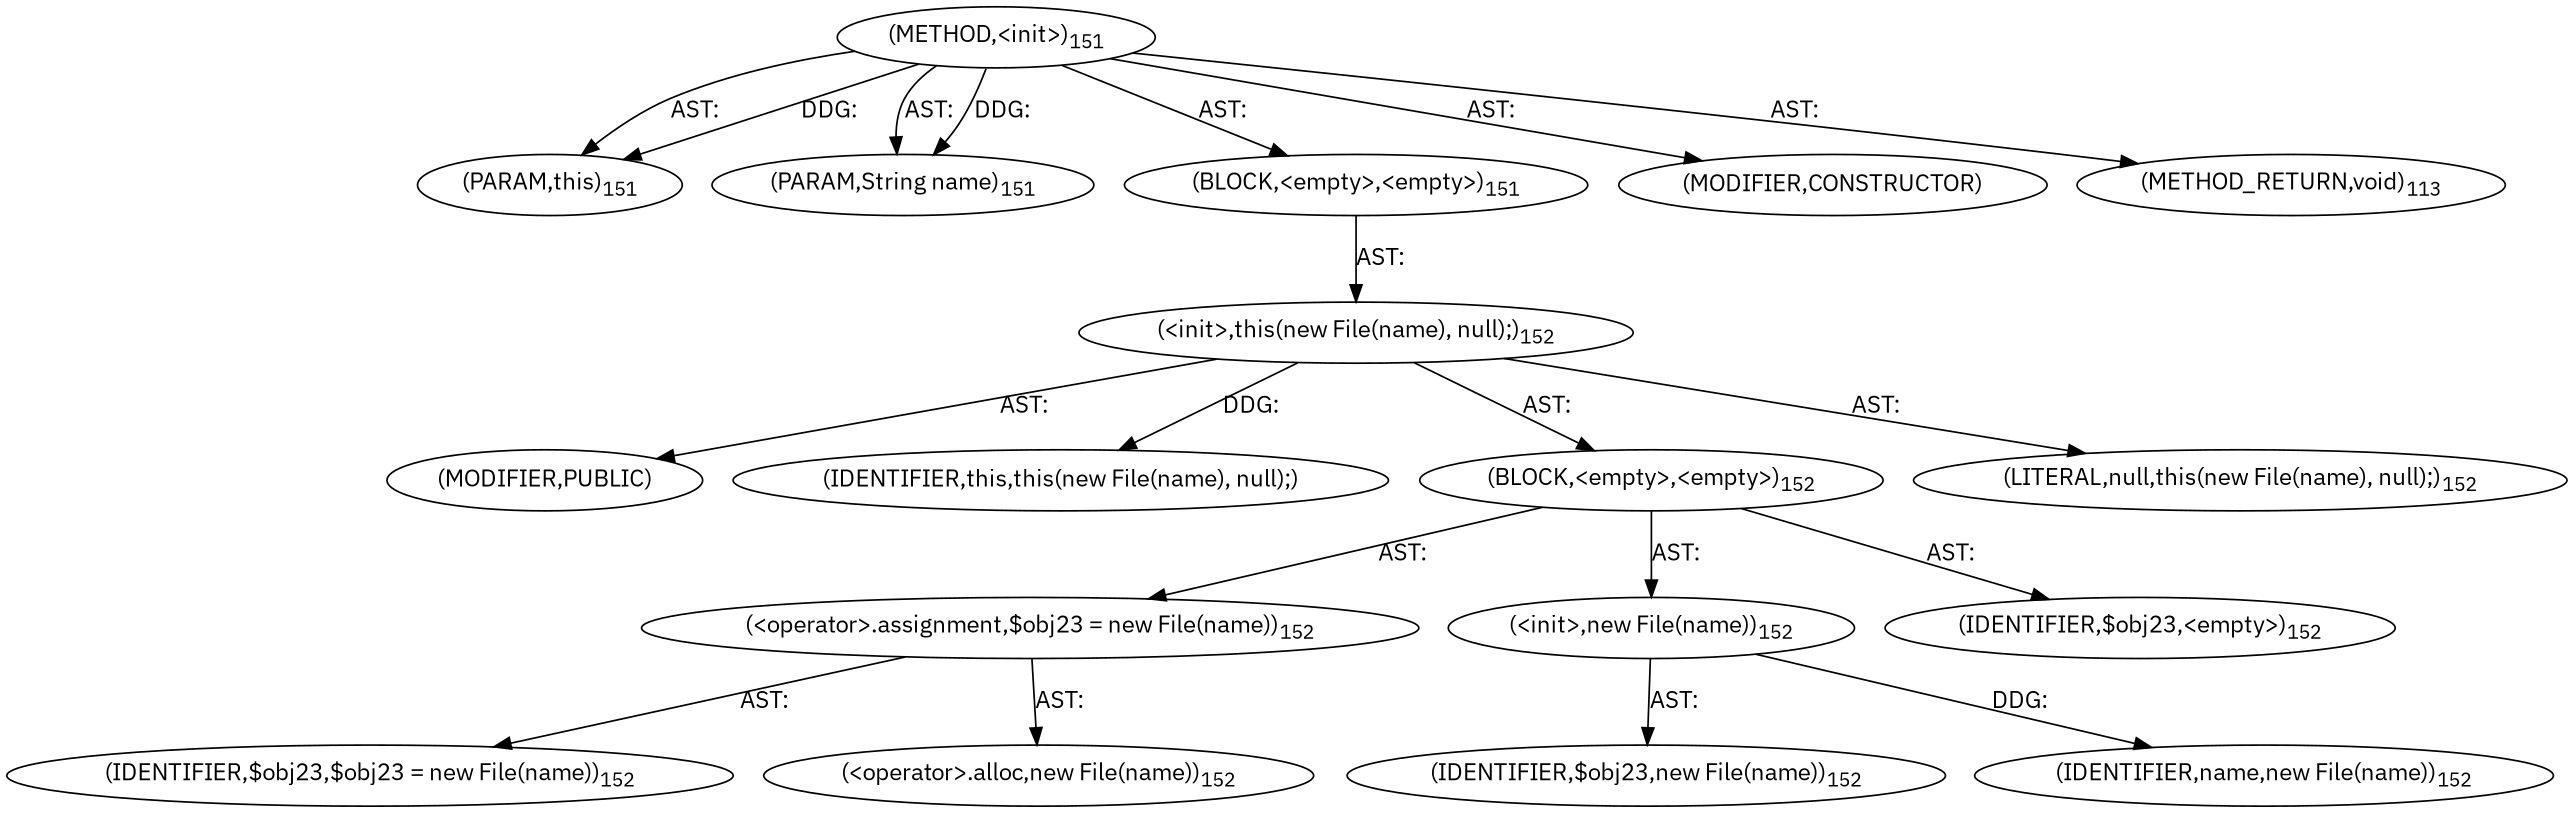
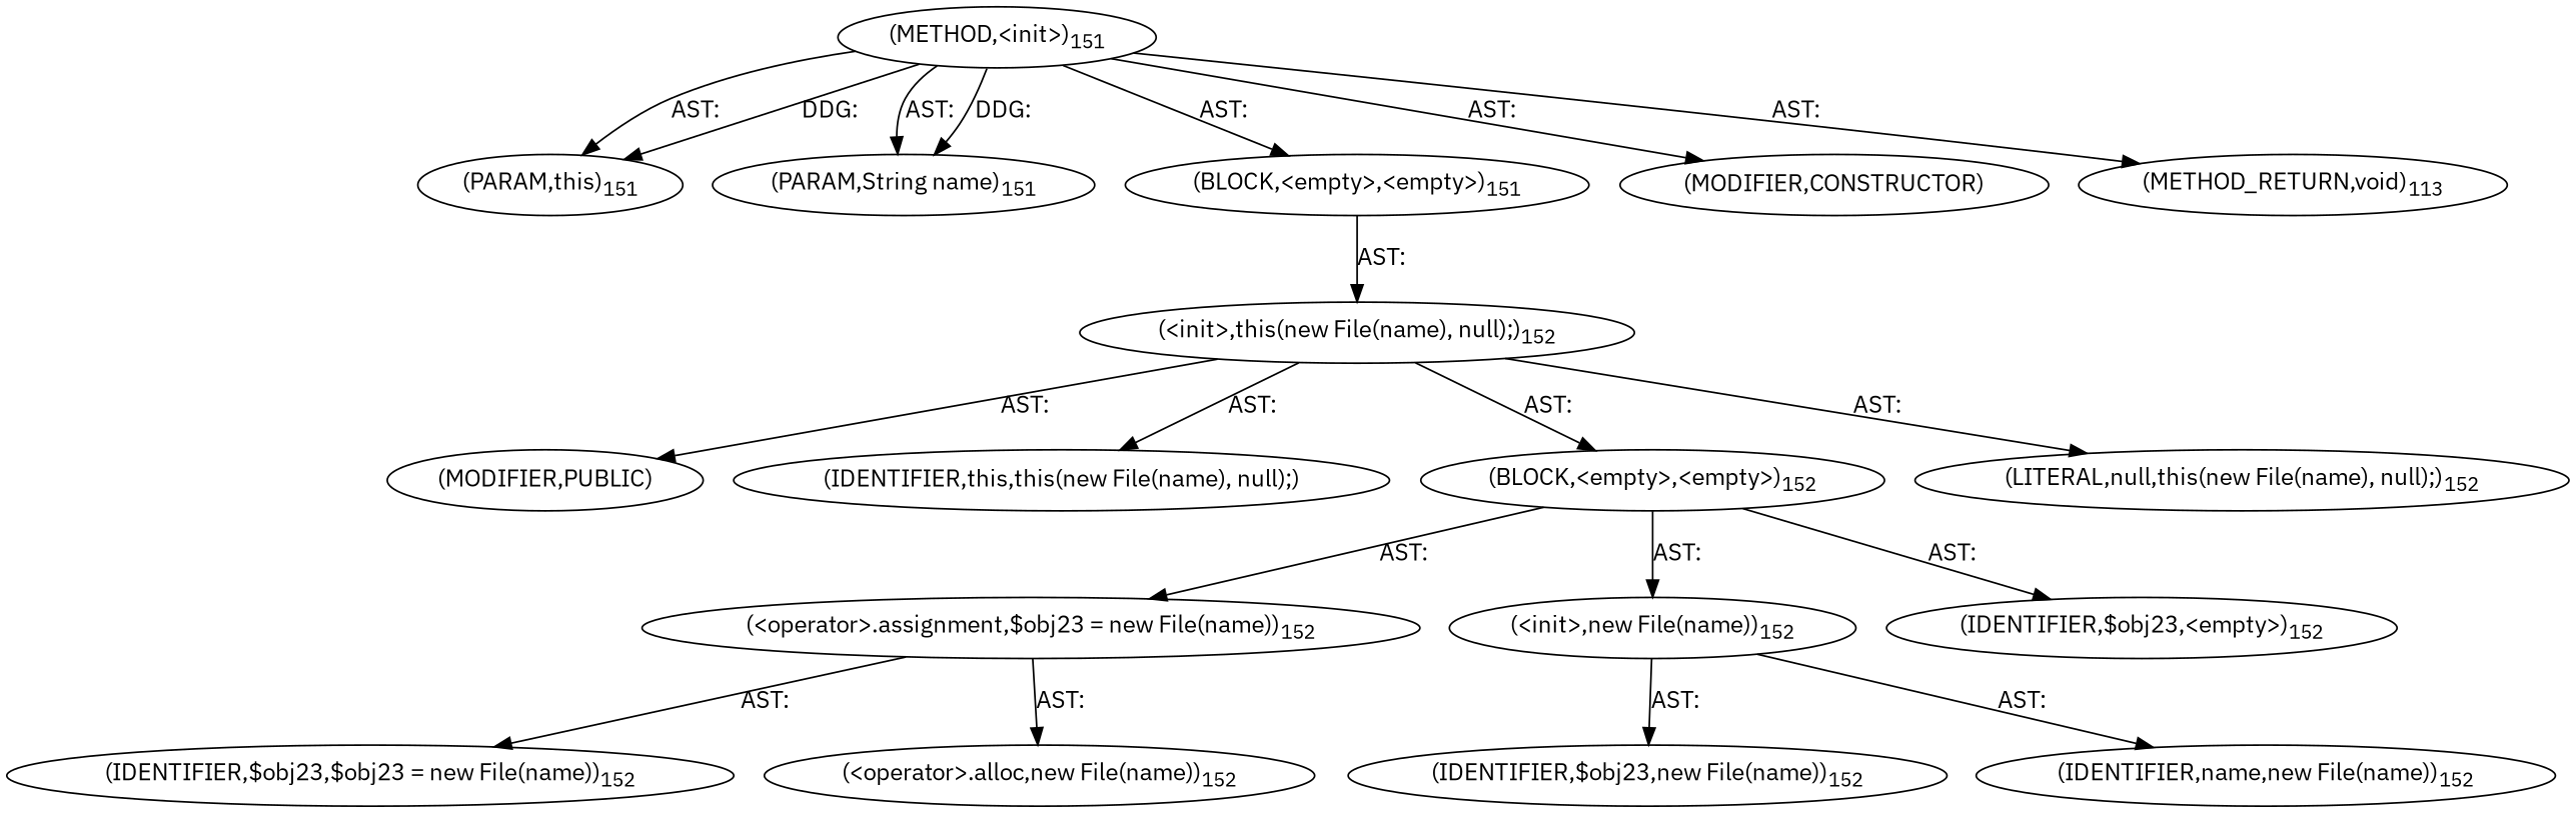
  digraph {
    fontname="IBM Plex Sans"
    node [fontname="IBM Plex Sans"]
    edge [fontname="IBM Plex Sans"]
    n1 [label=<(METHOD,&lt;init&gt;)<SUB>151</SUB>>]
    n2 [label=<(PARAM,this)<SUB>151</SUB>>]
    n3 [label=<(PARAM,String name)<SUB>151</SUB>>]
    n4 [label=<(BLOCK,&lt;empty&gt;,&lt;empty&gt;)<SUB>151</SUB>>]
    n5 [label=<(MODIFIER,CONSTRUCTOR)>]
    n6 [label=<(METHOD_RETURN,void)<SUB>113</SUB>>]
    n7 [label=<(&lt;init&gt;,this(new File(name), null);)<SUB>152</SUB>>]
    n8 [label=<(MODIFIER,PUBLIC)>]
    n9 [label=<(IDENTIFIER,this,this(new File(name), null);)>]
    n10 [label=<(BLOCK,&lt;empty&gt;,&lt;empty&gt;)<SUB>152</SUB>>]
    n11 [label=<(LITERAL,null,this(new File(name), null);)<SUB>152</SUB>>]
    n12 [label=<(&lt;operator&gt;.assignment,$obj23 = new File(name))<SUB>152</SUB>>]
    n13 [label=<(&lt;init&gt;,new File(name))<SUB>152</SUB>>]
    n14 [label=<(IDENTIFIER,$obj23,&lt;empty&gt;)<SUB>152</SUB>>]
    n15 [label=<(IDENTIFIER,$obj23,$obj23 = new File(name))<SUB>152</SUB>>]
    n16 [label=<(&lt;operator&gt;.alloc,new File(name))<SUB>152</SUB>>]
    n17 [label=<(IDENTIFIER,$obj23,new File(name))<SUB>152</SUB>>]
    n18 [label=<(IDENTIFIER,name,new File(name))<SUB>152</SUB>>]
    n1 -> n2 [label="AST: "]
    n1 -> n2 [label="DDG: "]
    n1 -> n3 [label="AST: "]
    n1 -> n3 [label="DDG: "]
    n1 -> n4 [label="AST: "]
    n1 -> n5 [label="AST: "]
    n1 -> n6 [label="AST: "]
    n4 -> n7 [label="AST: "]
    n7 -> n8 [label="AST: "]
-   n7 -> n9 [label="DDG: "]
+   n7 -> n9 [label="AST: "]
    n7 -> n10 [label="AST: "]
    n7 -> n11 [label="AST: "]
    n10 -> n12 [label="AST: "]
    n10 -> n13 [label="AST: "]
    n10 -> n14 [label="AST: "]
    n12 -> n15 [label="AST: "]
    n12 -> n16 [label="AST: "]
    n13 -> n17 [label="AST: "]
-   n13 -> n18 [label="DDG: "]
+   n13 -> n18 [label="AST: "]
  }
